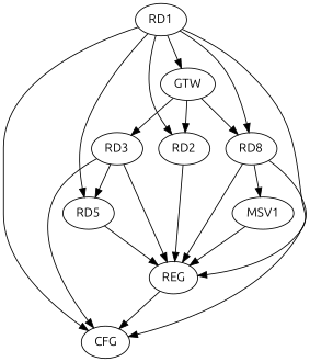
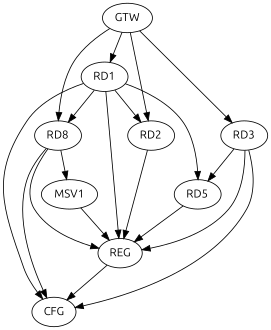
  strict digraph {
    fontname=Ubuntu
    node [fontname=Ubuntu]
    edge [fontname=Ubuntu]
    n1 [label=RD1]
    n2 [label=RD2]
    n3 [label=RD5]
    n4 [label=RD8]
    n5 [label=REG]
    n6 [label=CFG]
    n7 [label=MSV1]
    n8 [label=RD3]
    n9 [label=GTW]
    n1 -> n2
    n1 -> n3
    n1 -> n4
    n1 -> n5
    n1 -> n6
    n2 -> n5
    n3 -> n5
    n4 -> n5
    n4 -> n6
    n4 -> n7
    n5 -> n6
    n7 -> n5
    n8 -> n3
    n8 -> n5
    n8 -> n6
-   n1 -> n9
+   n9 -> n1
    n9 -> n2
    n9 -> n4
    n9 -> n8
  }
